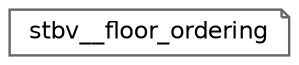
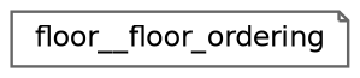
  digraph {
    rankdir=LR
-   n1 [color=grey40 fillcolor=white fontname=Helvetica fontsize=10 height=0.2 label=stbv__floor_ordering shape=note style=filled width=0.4]
+   n1 [color=grey40 fillcolor=white fontname=Helvetica fontsize=10 height=0.2 label=floor__floor_ordering shape=note style=filled width=0.4]
  }
